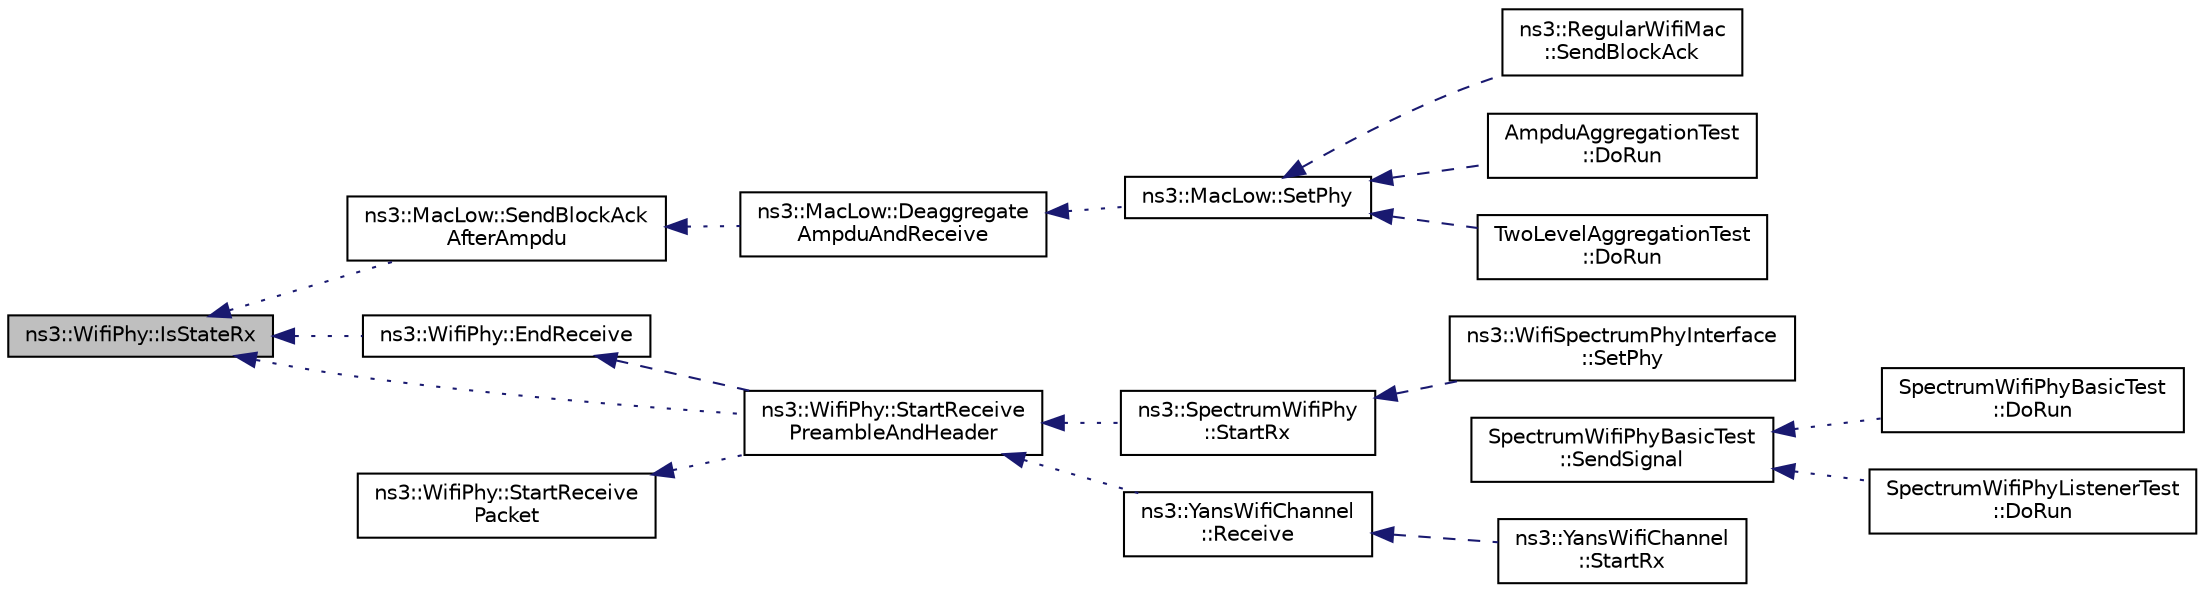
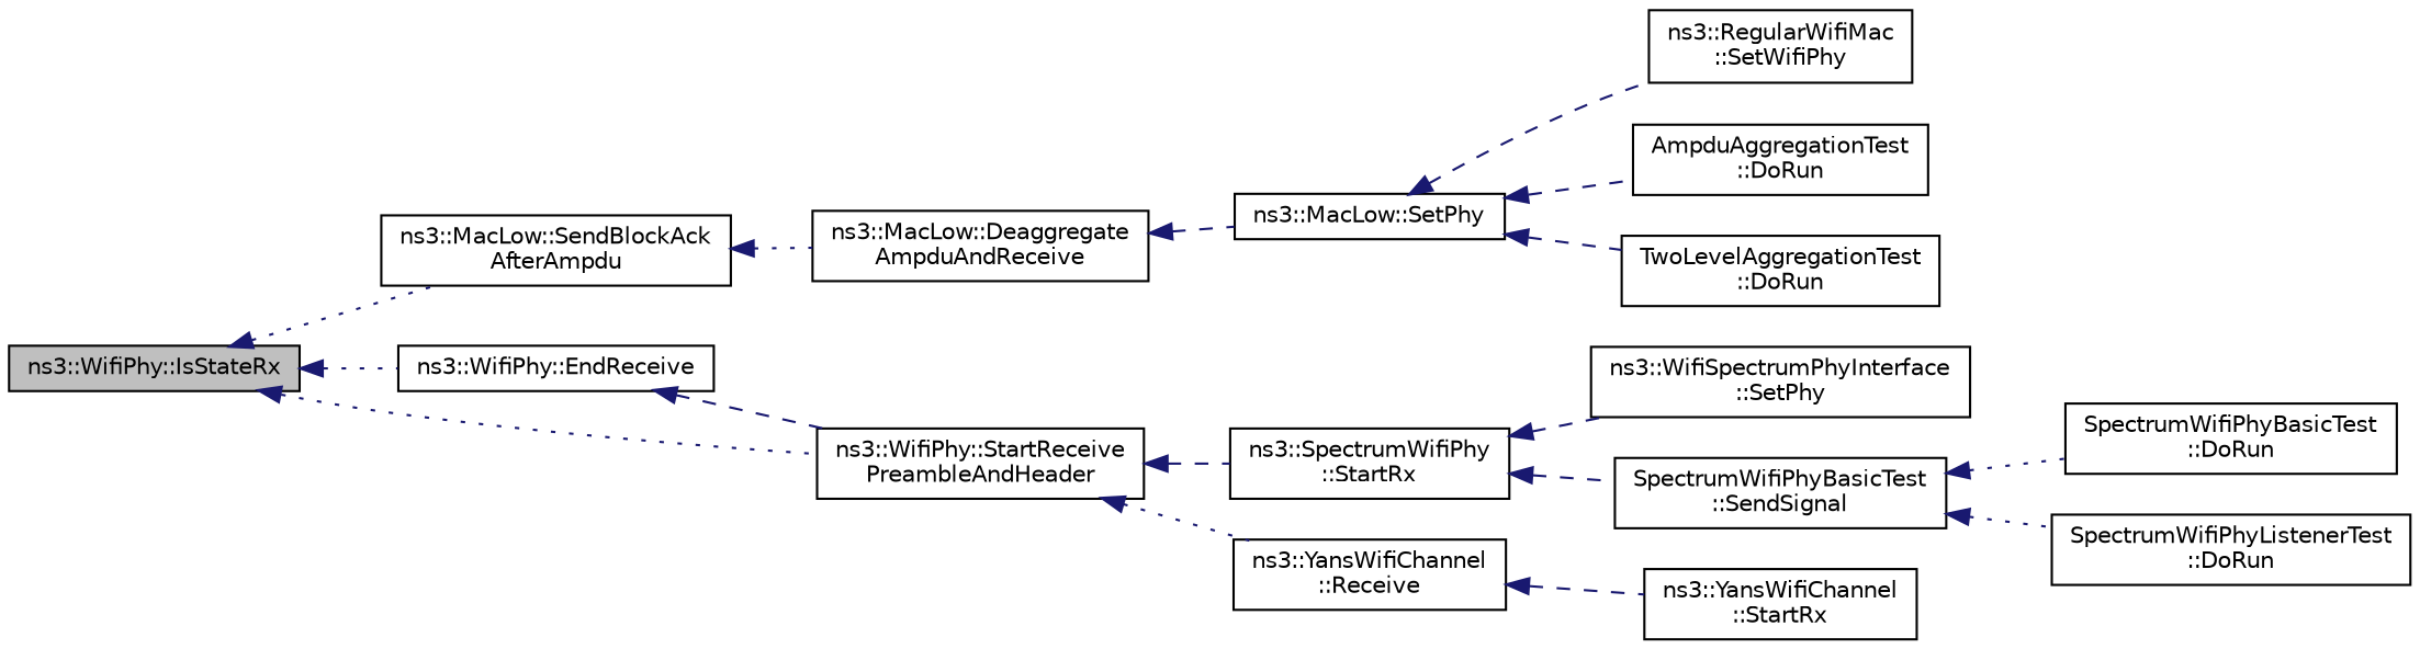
  digraph {
    rankdir=LR
    node [color=black fillcolor=white fontname=Helvetica fontsize=10 shape=record style=filled]
    edge [color=midnightblue dir=back fontname=Helvetica fontsize=10 labelfontname=Helvetica labelfontsize=10 style=dashed]
    n1 [fillcolor=grey75 fontcolor=black height=0.2 label="ns3::WifiPhy::IsStateRx" width=0.4]
    n2 [height=0.2 label="ns3::MacLow::SendBlockAck\lAfterAmpdu" width=0.4]
    n3 [height=0.2 label="ns3::WifiPhy::EndReceive" width=0.4]
    n4 [height=0.2 label="ns3::WifiPhy::StartReceive\lPreambleAndHeader" width=0.4]
    n5 [height=0.2 label="ns3::MacLow::Deaggregate\lAmpduAndReceive" width=0.4]
-   n6 [height=0.2 label="ns3::WifiPhy::StartReceive\lPacket" width=0.4]
    n7 [height=0.2 label="ns3::MacLow::SetPhy" width=0.4]
-   n8 [height=0.2 label="ns3::RegularWifiMac\l::SendBlockAck" width=0.4]
+   n8 [height=0.2 label="ns3::RegularWifiMac\l::SetWifiPhy" width=0.4]
    n9 [height=0.2 label="AmpduAggregationTest\l::DoRun" width=0.4]
    n10 [height=0.2 label="TwoLevelAggregationTest\l::DoRun" width=0.4]
    n11 [height=0.2 label="ns3::SpectrumWifiPhy\l::StartRx" width=0.4]
    n12 [height=0.2 label="ns3::YansWifiChannel\l::Receive" width=0.4]
    n13 [height=0.2 label="ns3::WifiSpectrumPhyInterface\l::SetPhy" width=0.4]
    n14 [height=0.2 label="SpectrumWifiPhyBasicTest\l::SendSignal" width=0.4]
    n15 [height=0.2 label="ns3::YansWifiChannel\l::StartRx" width=0.4]
    n16 [height=0.2 label="SpectrumWifiPhyBasicTest\l::DoRun" width=0.4]
    n17 [height=0.2 label="SpectrumWifiPhyListenerTest\l::DoRun" width=0.4]
    n1 -> n2 [style=dotted]
    n1 -> n3 [style=dotted]
    n1 -> n4 [style=dotted]
    n2 -> n5 [style=dotted]
    n3 -> n4
-   n4 -> n11 [style=dotted]
+   n4 -> n11
    n4 -> n12 [style=dotted]
-   n5 -> n7 [style=dotted]
-   n6 -> n4 [style=dotted]
+   n5 -> n7
    n7 -> n8
    n7 -> n9
    n7 -> n10
    n11 -> n13
+   n11 -> n14
    n12 -> n15
    n14 -> n16 [style=dotted]
    n14 -> n17 [style=dotted]
  }
